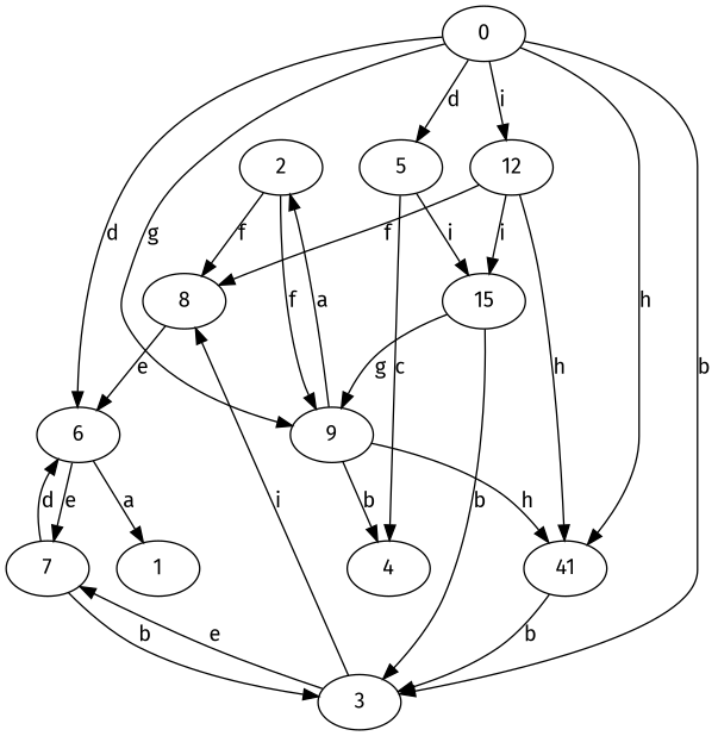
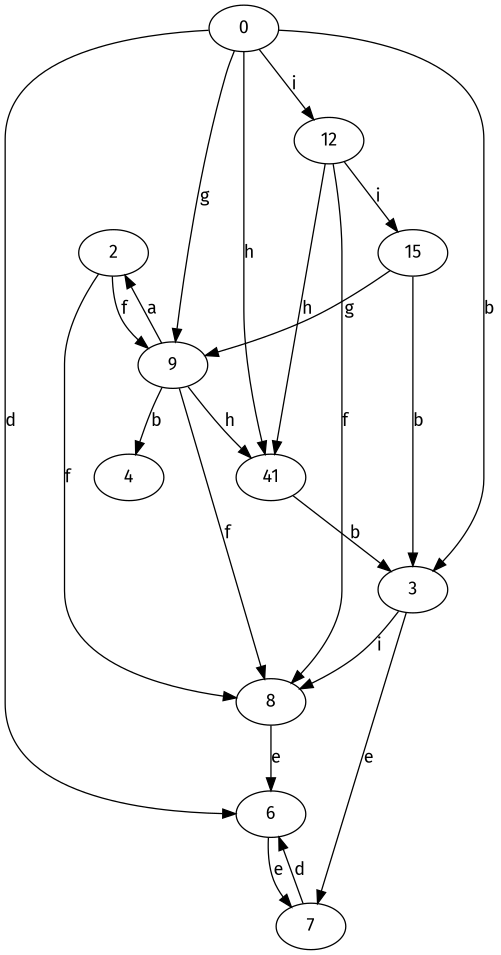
  strict digraph {
    fontname="Fira Sans"
    node [fontname="Fira Sans"]
    edge [fontname="Fira Sans"]
    2
    8
    9
    6
    4
    n6 [label=41]
    3
    7
-   5
    n10 [label=15]
    0
    12
-   1
    2 -> 8 [label=f]
    2 -> 9 [label=f]
    8 -> 6 [label=e]
    9 -> 2 [label=a]
+   9 -> 8 [label=f]
    9 -> 4 [label=b]
    9 -> n6 [label=h]
    6 -> 7 [label=e]
-   6 -> 1 [label=a]
    n6 -> 3 [label=b]
    3 -> 8 [label=i]
    3 -> 7 [label=e]
    7 -> 6 [label=d]
-   7 -> 3 [label=b]
-   5 -> 4 [label=c]
-   5 -> n10 [label=i]
    n10 -> 9 [label=g]
    n10 -> 3 [label=b]
    0 -> 9 [label=g]
    0 -> 6 [label=d]
    0 -> n6 [label=h]
    0 -> 3 [label=b]
-   0 -> 5 [label=d]
    0 -> 12 [label=i]
    12 -> 8 [label=f]
    12 -> n6 [label=h]
    12 -> n10 [label=i]
  }
